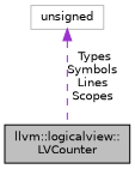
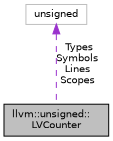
  digraph {
    node [fontname=Helvetica fontsize=10 shape=record]
-   n1 [color=black fillcolor=grey75 fontcolor=black height=0.2 label="llvm::logicalview::\lLVCounter" style=filled width=0.4]
+   n1 [color=black fillcolor=grey75 fontcolor=black height=0.2 label="llvm::unsigned::\lLVCounter" style=filled width=0.4]
    n2 [color=grey75 height=0.2 label=unsigned width=0.4]
    n2 -> n1 [color=darkorchid3 dir=back fontname=Helvetica fontsize=10 label=" Types\nSymbols\nLines\nScopes" labelfontname=Helvetica labelfontsize=10 style=dashed]
  }
